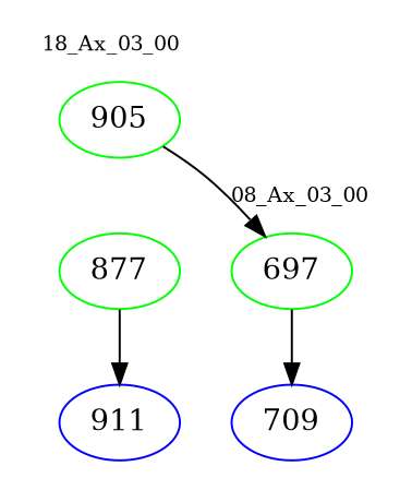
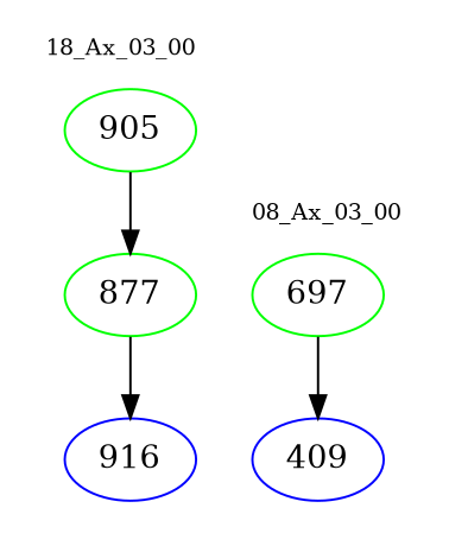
  digraph {
    node [color=green]
    edge [color=black]
    n1 [label=905]
    n2 [label=877]
-   n3 [color=blue label=911]
+   n3 [color=blue label=916]
    n4 [label=697]
-   n5 [color=blue label=709]
+   n5 [color=blue label=409]
    subgraph cluster_1 {
      color=white
      fontsize=10
      label="18_Ax_03_00"
      n1
      n2
      n3
    }
    subgraph cluster_2 {
      color=white
      fontsize=10
      label="08_Ax_03_00"
      n4
      n5
    }
-   n1 -> n4
+   n1 -> n2
    n2 -> n3
    n4 -> n5
  }
